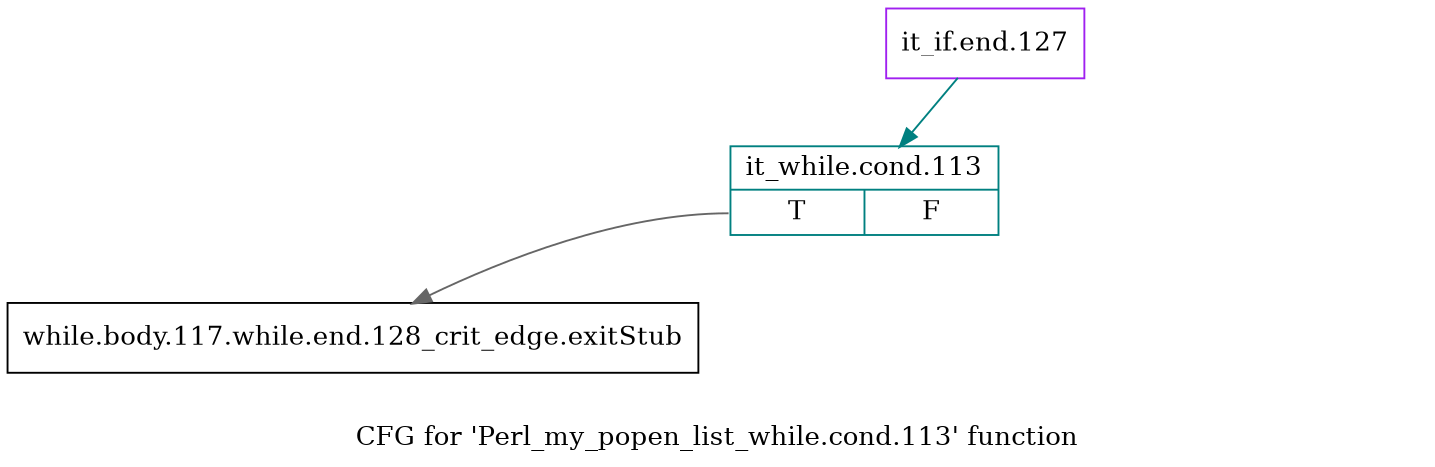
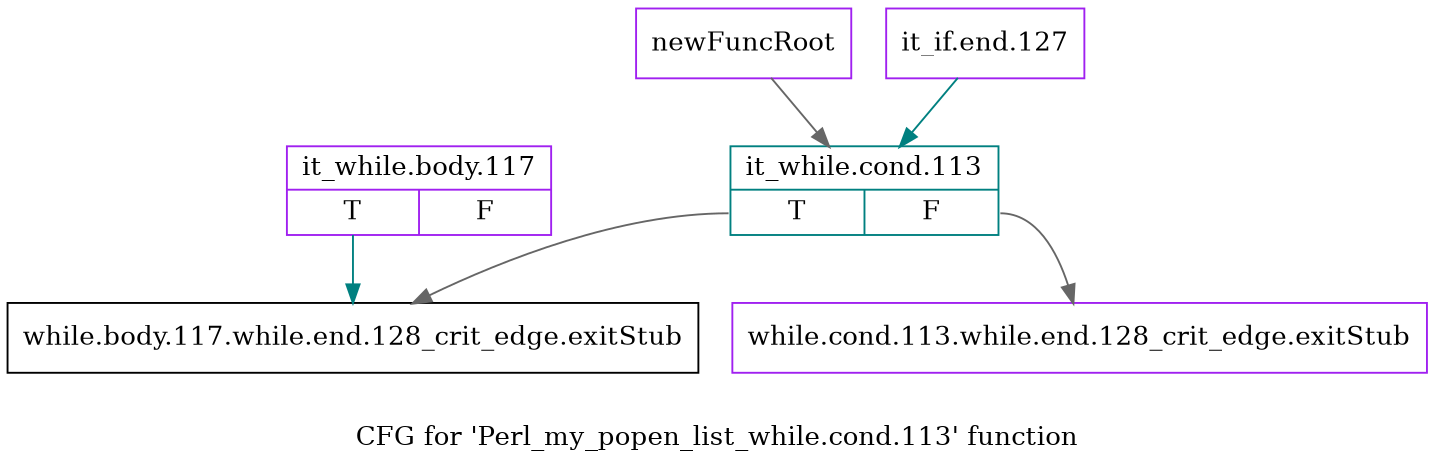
  digraph {
    label="CFG for 'Perl_my_popen_list_while.cond.113' function"
    node [color=purple shape=record]
    edge [color=gray40]
+   n1 [label="{newFuncRoot}"]
    n2 [color=teal label="{it_while.cond.113|{<s0>T|<s1>F}}"]
+   n3 [label="{while.cond.113.while.end.128_crit_edge.exitStub}"]
    n4 [color=black label="{while.body.117.while.end.128_crit_edge.exitStub}"]
+   n5 [label="{it_while.body.117|{<s0>T|<s1>F}}"]
    n6 [label="{it_if.end.127}"]
+   n1 -> n2
+   n2 -> n3 [tailport=s1]
    n2 -> n4 [tailport=s0]
+   n5 -> n4 [color=teal tailport=s0]
    n6 -> n2 [color=teal]
  }
